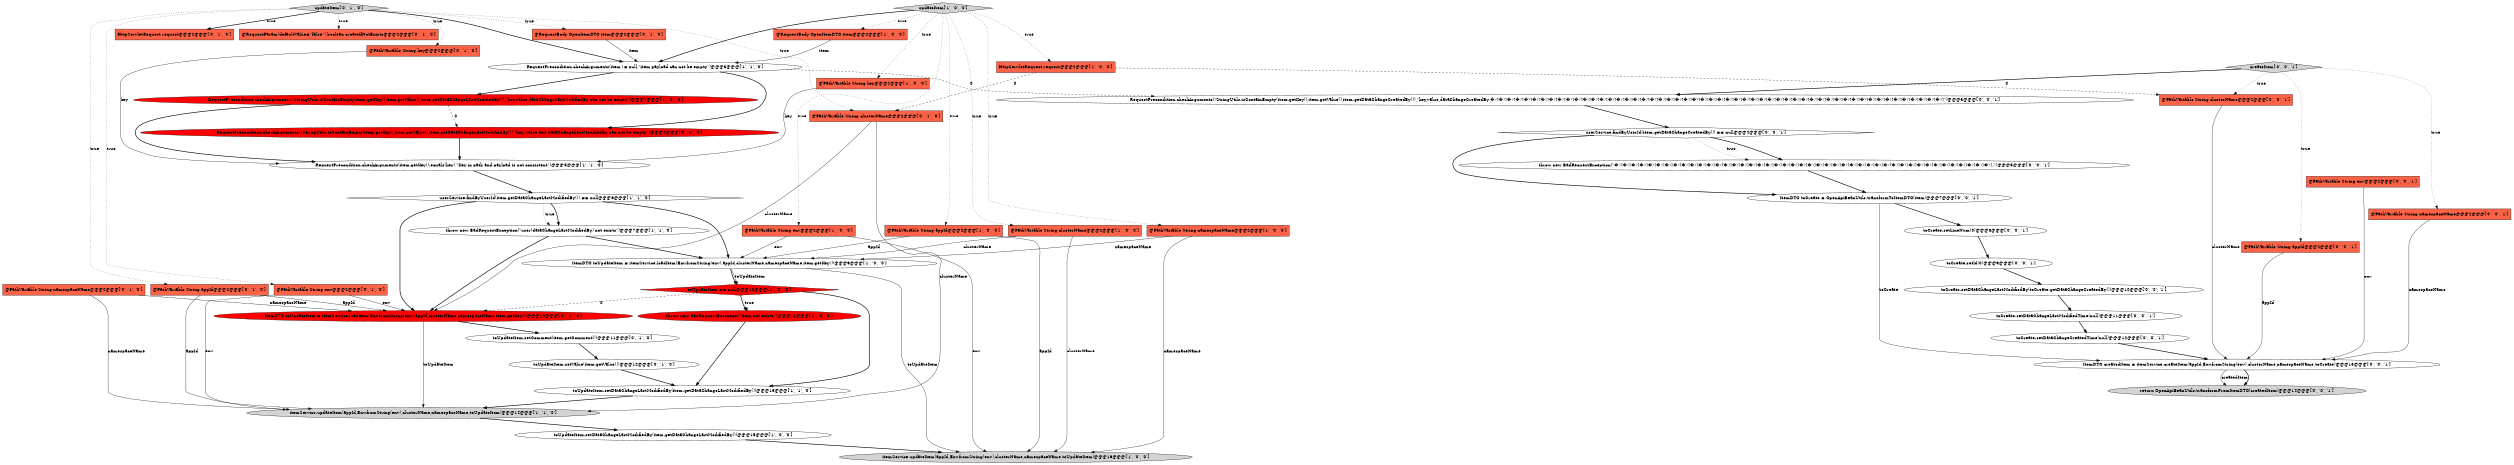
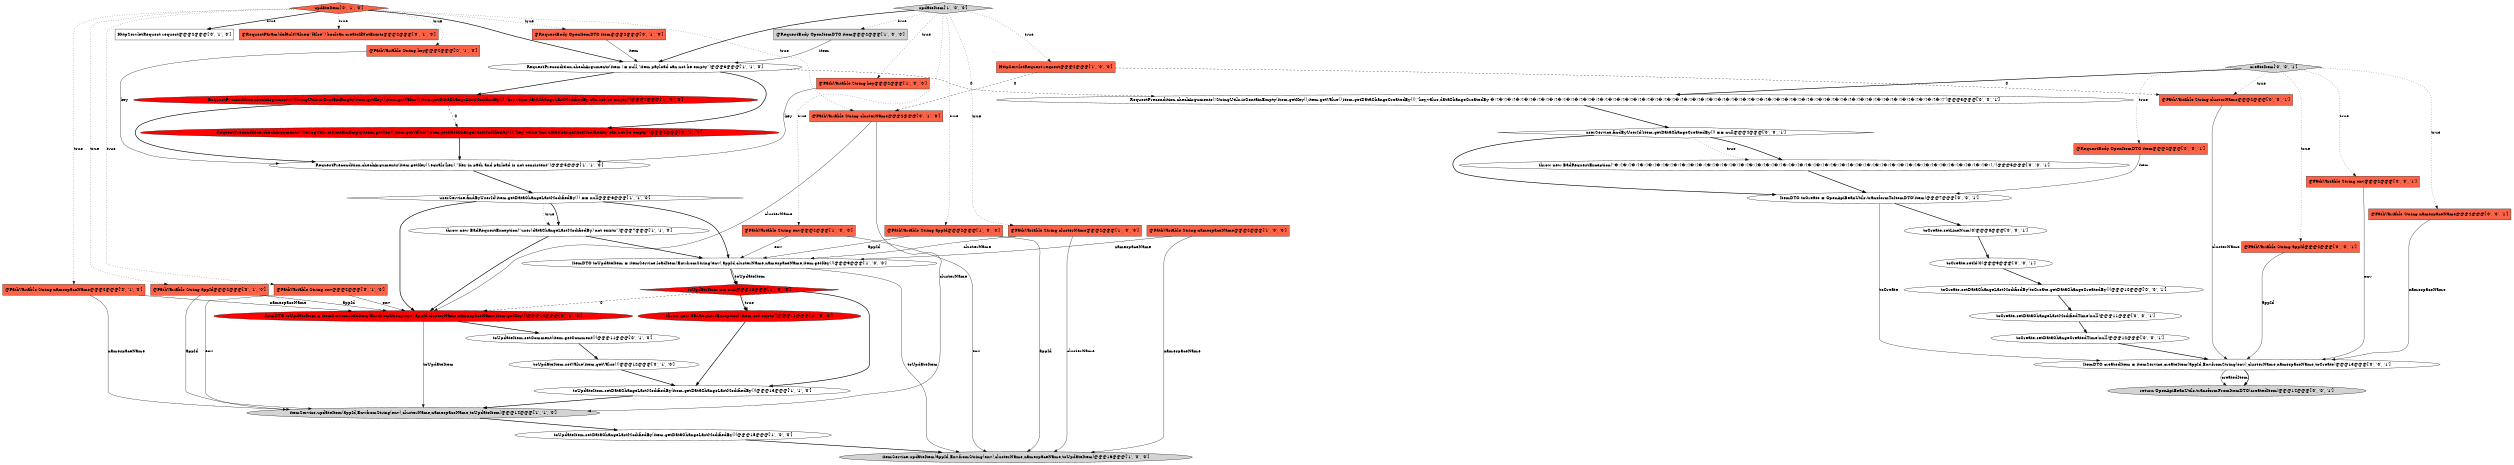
  digraph {
    node [fillcolor=tomato shape=ellipse style=filled]
    edge [style=bold]
-   n1 [fillcolor=lightgray label="updateItem['0', '1', '0']" shape=diamond]
+   n1 [label="updateItem['0', '1', '0']" shape=diamond]
    n2 [label="@PathVariable String namespaceName@@@2@@@['0', '1', '0']" shape=box]
    n3 [label="@RequestBody OpenItemDTO item@@@2@@@['0', '1', '0']" shape=box]
    n4 [label="@PathVariable String clusterName@@@2@@@['0', '1', '0']" shape=box]
    n5 [fillcolor=white label="RequestPrecondition.checkArguments(item != null,\"item payload can not be empty\")@@@3@@@['1', '1', '0']"]
    n6 [label="@PathVariable String appId@@@2@@@['0', '1', '0']" shape=box]
-   n7 [label="HttpServletRequest request@@@2@@@['0', '1', '0']" shape=box]
+   n7 [fillcolor=white label="HttpServletRequest request@@@2@@@['0', '1', '0']" shape=box]
    n8 [label="@RequestParam(defaultValue=\"false\") boolean createIfNotExists@@@2@@@['0', '1', '0']" shape=box]
    n9 [label="@PathVariable String key@@@2@@@['0', '1', '0']" shape=box]
    n10 [label="@PathVariable String env@@@2@@@['0', '1', '0']" shape=box]
    n11 [fillcolor=red label="ItemDTO toUpdateItem = itemService.loadItem(Env.fromString(env),appId,clusterName,namespaceName,item.getKey())@@@10@@@['0', '1', '0']"]
    n12 [fillcolor=lightgray label="itemService.updateItem(appId,Env.fromString(env),clusterName,namespaceName,toUpdateItem)@@@14@@@['1', '1', '0']"]
    n13 [fillcolor=red label="RequestPrecondition.checkArguments(!StringUtils.isContainEmpty(item.getKey(),item.getValue(),item.getDataChangeLastModifiedBy()),\"key,value,dataChangeLastModifiedBy can not be empty\")@@@4@@@['1', '0', '0']"]
    n14 [fillcolor=red label="RequestPrecondition.checkArguments(!StringUtils.isContainEmpty(item.getKey(),item.getValue(),item.getDataChangeLastModifiedBy()),\"key, value and dataChangeLastModifiedBy can not be empty\")@@@4@@@['0', '1', '0']"]
    n15 [fillcolor=white label="RequestPrecondition.checkArguments(!StringUtils.isContainEmpty(item.getKey(),item.getValue(),item.getDataChangeCreatedBy()),\"key,value,dataChangeCreatedBy �ｿｽ�ｿｽ�ｿｽ�ｿｽ�ｿｽ�ｿｽ�ｿｽ�ｿｽ�ｿｽ�ｿｽ�ｿｽ�ｿｽ�ｿｽ�ｿｽ�ｿｽ�ｿｽ�ｿｽ�ｿｽ�ｿｽ�ｿｽ�ｿｽ�ｿｽ�ｿｽ�ｿｽ�ｿｽ�ｿｽ�ｿｽ�ｿｽ�ｿｽ�ｿｽ�ｿｽ�ｿｽ�ｿｽ�ｿｽ�ｿｽ�ｿｽ�ｿｽ�ｿｽ�ｿｽ�ｿｽ�ｿｽ�ｿｽ�ｿｽ�ｿｽ�ｿｽ�ｿｽ�ｿｽ�ｿｽ�ｿｽ�ｿｽ�ｿｽ�ｿｽ�ｿｽ�ｿｽ\")@@@3@@@['0', '0', '1']"]
    n16 [fillcolor=white label="RequestPrecondition.checkArguments(item.getKey().equals(key),\"Key in path and payload is not consistent\")@@@5@@@['1', '1', '0']"]
    n17 [fillcolor=white label="ItemDTO toCreate = OpenApiBeanUtils.transformToItemDTO(item)@@@7@@@['0', '0', '1']"]
    n18 [fillcolor=white label="toCreate.setLineNum(0)@@@8@@@['0', '0', '1']"]
    n19 [fillcolor=white label="ItemDTO createdItem = itemService.createItem(appId,Env.fromString(env),clusterName,namespaceName,toCreate)@@@13@@@['0', '0', '1']"]
    n20 [fillcolor=white label="toCreate.setId(0)@@@9@@@['0', '0', '1']"]
    n21 [fillcolor=lightgray label="return OpenApiBeanUtils.transformFromItemDTO(createdItem)@@@14@@@['0', '0', '1']"]
    n22 [fillcolor=white label="toCreate.setDataChangeLastModifiedTime(null)@@@11@@@['0', '0', '1']"]
    n23 [fillcolor=white label="toCreate.setDataChangeCreatedTime(null)@@@12@@@['0', '0', '1']"]
    n24 [fillcolor=red label="throw new BadRequestException(\"item not exists\")@@@11@@@['1', '0', '0']"]
    n25 [fillcolor=white label="toUpdateItem.setDataChangeLastModifiedBy(item.getDataChangeLastModifiedBy())@@@13@@@['1', '1', '0']"]
    n26 [fillcolor=white label="userService.findByUserId(item.getDataChangeLastModifiedBy()) == null@@@6@@@['1', '1', '0']" shape=diamond]
    n27 [fillcolor=white label="toUpdateItem.setComment(item.getComment())@@@11@@@['0', '1', '0']"]
    n28 [fillcolor=white label="toUpdateItem.setDataChangeLastModifiedBy(item.getDataChangeLastModifiedBy())@@@15@@@['1', '0', '0']"]
    n29 [fillcolor=white label="toUpdateItem.setValue(item.getValue())@@@12@@@['0', '1', '0']"]
    n30 [fillcolor=white label="userService.findByUserId(item.getDataChangeCreatedBy()) == null@@@4@@@['0', '0', '1']" shape=diamond]
    n31 [fillcolor=white label="throw new BadRequestException(\"�ｿｽ�ｿｽ�ｿｽ�ｿｽ�ｿｽ�ｿｽ�ｿｽ�ｿｽ�ｿｽ�ｿｽ�ｿｽ�ｿｽ�ｿｽ�ｿｽ�ｿｽ�ｿｽ�ｿｽ�ｿｽ�ｿｽ�ｿｽ�ｿｽ�ｿｽ�ｿｽ�ｿｽ�ｿｽ�ｿｽ�ｿｽ�ｿｽ�ｿｽ�ｿｽ�ｿｽ�ｿｽ�ｿｽ�ｿｽ�ｿｽ�ｿｽ�ｿｽ�ｿｽ�ｿｽ�ｿｽ�ｿｽ�ｿｽ�ｿｽ�ｿｽ�ｿｽ.\")@@@5@@@['0', '0', '1']"]
    n32 [label="@PathVariable String key@@@2@@@['1', '0', '0']" shape=box]
    n33 [fillcolor=white label="ItemDTO toUpdateItem = itemService.loadItem(Env.fromString(env),appId,clusterName,namespaceName,item.getKey())@@@9@@@['1', '0', '0']"]
    n34 [fillcolor=lightgray label="itemService.updateItem(appId,Env.fromString(env),clusterName,namespaceName,toUpdateItem)@@@16@@@['1', '0', '0']"]
    n35 [fillcolor=red label="toUpdateItem == null@@@10@@@['1', '0', '0']" shape=diamond]
    n36 [fillcolor=white label="throw new BadRequestException(\"user(dataChangeLastModifiedBy) not exists\")@@@7@@@['1', '1', '0']"]
    n37 [label="@PathVariable String clusterName@@@2@@@['1', '0', '0']" shape=box]
    n38 [label="@PathVariable String clusterName@@@2@@@['0', '0', '1']" shape=box]
    n39 [fillcolor=white label="toCreate.setDataChangeLastModifiedBy(toCreate.getDataChangeCreatedBy())@@@10@@@['0', '0', '1']"]
+   n40 [label="@RequestBody OpenItemDTO item@@@2@@@['0', '0', '1']" shape=box]
    n41 [label="HttpServletRequest request@@@2@@@['1', '0', '0']" shape=box]
-   n42 [label="@RequestBody OpenItemDTO item@@@2@@@['1', '0', '0']" shape=box]
+   n42 [fillcolor=lightgray label="@RequestBody OpenItemDTO item@@@2@@@['1', '0', '0']" shape=box]
    n43 [label="@PathVariable String env@@@2@@@['0', '0', '1']" shape=box]
    n44 [label="@PathVariable String namespaceName@@@2@@@['0', '0', '1']" shape=box]
    n45 [fillcolor=lightgray label="updateItem['1', '0', '0']" shape=diamond]
    n46 [label="@PathVariable String env@@@2@@@['1', '0', '0']" shape=box]
    n47 [label="@PathVariable String appId@@@2@@@['1', '0', '0']" shape=box]
    n48 [label="@PathVariable String namespaceName@@@2@@@['1', '0', '0']" shape=box]
    n49 [label="@PathVariable String appId@@@2@@@['0', '0', '1']" shape=box]
    n50 [fillcolor=lightgray label="createItem['0', '0', '1']" shape=diamond]
+   n1 -> n2 [label=true style=dotted]
    n1 -> n3 [label=true style=dotted]
    n1 -> n4 [label=true style=dotted]
    n1 -> n5
    n1 -> n6 [label=true style=dotted]
    n1 -> n7 [label=true]
    n1 -> n8 [label=true style=dotted]
    n1 -> n9 [label=true style=dotted]
    n1 -> n10 [label=true style=dotted]
    n2 -> n11 [label=namespaceName style=solid]
    n2 -> n12 [label=namespaceName style=solid]
    n3 -> n5 [label=item style=solid]
    n4 -> n11 [label=clusterName style=solid]
    n4 -> n12 [label=clusterName style=solid]
    n5 -> n13
    n5 -> n14
    n5 -> n15 [label=0 style=dashed]
    n6 -> n11 [label=appId style=solid]
    n6 -> n12 [label=appId style=solid]
    n9 -> n16 [label=key style=solid]
    n10 -> n11 [label=env style=solid]
    n10 -> n12 [label=env style=solid]
    n11 -> n12 [label=toUpdateItem style=solid]
    n11 -> n27
    n12 -> n28
    n13 -> n14 [label=0 style=dashed]
    n13 -> n16
    n14 -> n16
    n15 -> n30
    n16 -> n26
    n17 -> n18
    n17 -> n19 [label=toCreate style=solid]
    n18 -> n20
    n19 -> n21 [label=createdItem style=solid]
    n19 -> n21
    n20 -> n39
    n22 -> n23
    n23 -> n19
    n24 -> n25
    n25 -> n12
    n26 -> n11
    n26 -> n33
    n26 -> n36 [label=true style=dotted]
    n26 -> n36
    n27 -> n29
    n28 -> n34
    n29 -> n25
    n30 -> n17
    n30 -> n31 [label=true style=dotted]
    n30 -> n31
    n31 -> n17
    n32 -> n16 [label=key style=solid]
    n33 -> n34 [label=toUpdateItem style=solid]
    n33 -> n35
    n33 -> n35 [label=toUpdateItem style=solid]
    n35 -> n11 [label=0 style=dashed]
    n35 -> n24
    n35 -> n24 [label=true style=dotted]
    n35 -> n25
    n36 -> n11
    n36 -> n33
    n37 -> n33 [label=clusterName style=solid]
    n37 -> n34 [label=clusterName style=solid]
    n38 -> n19 [label=clusterName style=solid]
    n39 -> n22
+   n40 -> n17 [label=item style=solid]
    n41 -> n4 [label=0 style=dashed]
    n41 -> n38 [label=0 style=dashed]
    n42 -> n5 [label=item style=solid]
    n43 -> n19 [label=env style=solid]
    n44 -> n19 [label=namespaceName style=solid]
    n45 -> n5
    n45 -> n32 [label=true style=dotted]
    n45 -> n37 [label=true style=dotted]
    n45 -> n41 [label=true style=dotted]
    n45 -> n42 [label=true style=dotted]
    n45 -> n46 [label=true style=dotted]
    n45 -> n47 [label=true style=dotted]
-   n45 -> n48 [label=true style=dotted]
    n46 -> n33 [label=env style=solid]
    n46 -> n34 [label=env style=solid]
    n47 -> n33 [label=appId style=solid]
    n47 -> n34 [label=appId style=solid]
    n48 -> n33 [label=namespaceName style=solid]
    n48 -> n34 [label=namespaceName style=solid]
    n49 -> n19 [label=appId style=solid]
    n50 -> n15
    n50 -> n38 [label=true style=dotted]
+   n50 -> n40 [label=true style=dotted]
+   n50 -> n43 [label=true style=dotted]
    n50 -> n44 [label=true style=dotted]
    n50 -> n49 [label=true style=dotted]
  }
